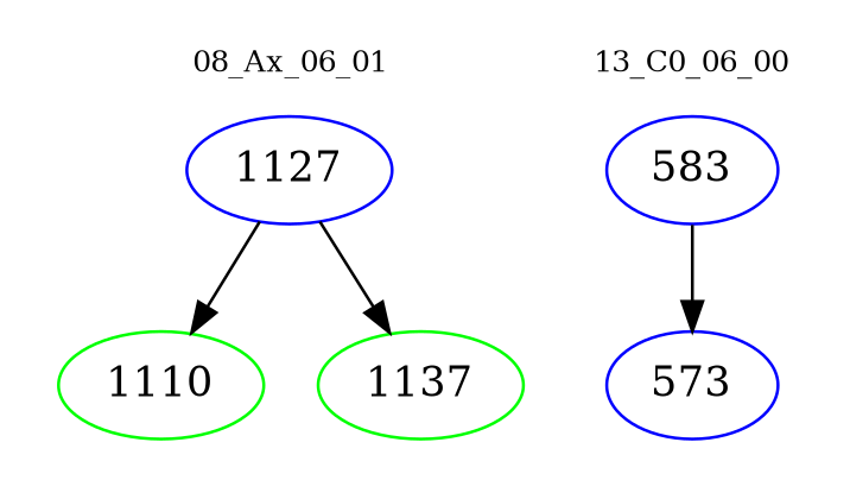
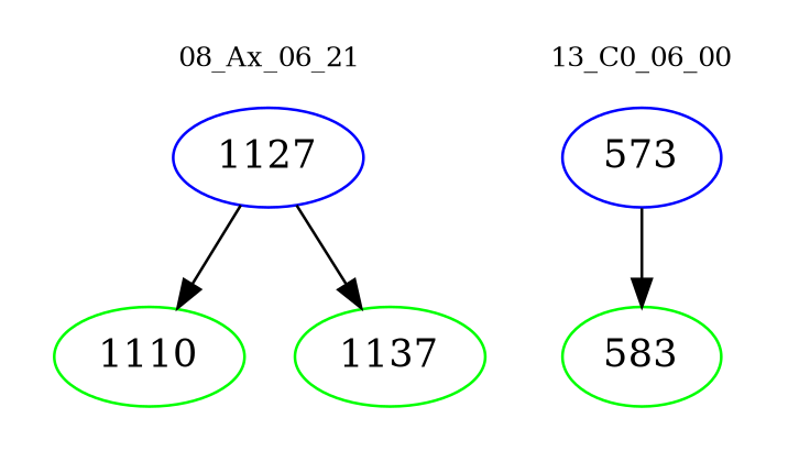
  digraph {
    node [color=blue]
    edge [color=black]
    n1 [label=1127]
    n2 [color=green label=1110]
    n3 [color=green label=1137]
    n4 [label=573]
-   n5 [label=583]
+   n5 [color=green label=583]
    subgraph cluster_1 {
      color=white
      fontsize=10
-     label="08_Ax_06_01"
+     label="08_Ax_06_21"
      n1
      n2
      n3
    }
    subgraph cluster_2 {
      color=white
      fontsize=10
      label="13_C0_06_00"
      n4
      n5
    }
    n1 -> n2
    n1 -> n3
-   n5 -> n4
+   n4 -> n5
  }
